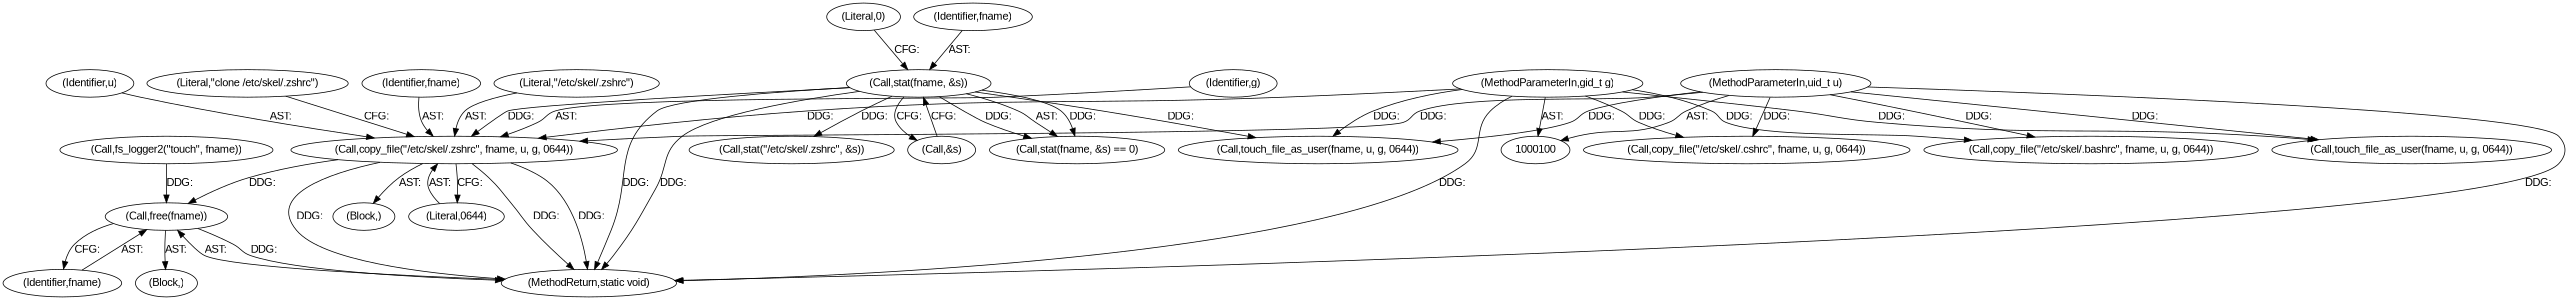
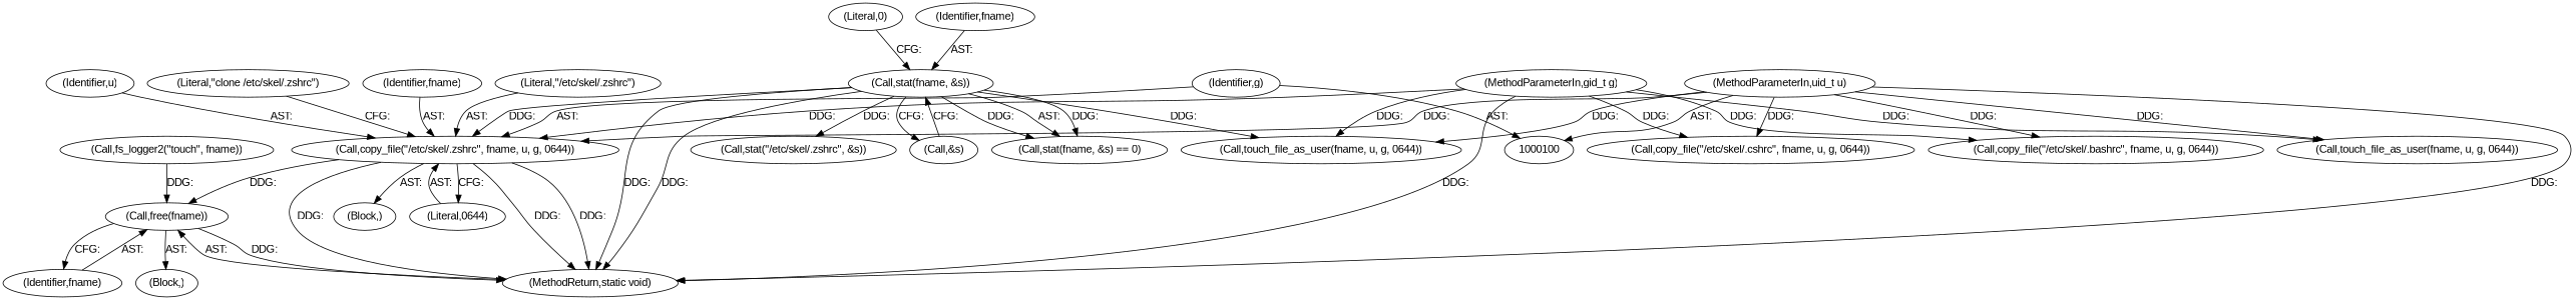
  digraph {
    fontname="Liberation Sans"
    node [fontname="Liberation Sans"]
    edge [fontname="Liberation Sans"]
    n1 [label="(Call,copy_file(\"/etc/skel/.zshrc\", fname, u, g, 0644))"]
    n2 [label="(Call,free(fname))"]
    n3 [label="(Literal,0644)"]
    n4 [label="(MethodReturn,static void)"]
    n5 [label="(Block,)"]
    n6 [label="(Block,)"]
    n7 [label="(Identifier,fname)"]
    n8 [label="(Call,stat(fname, &s))"]
    n9 [label="(Call,stat(\"/etc/skel/.zshrc\", &s))"]
    n10 [label="(Call,&s)"]
    n11 [label="(Call,touch_file_as_user(fname, u, g, 0644))"]
    n12 [label="(Call,stat(fname, &s) == 0)"]
    n13 [label="(MethodParameterIn,uid_t u)"]
    n14 [label="(Call,touch_file_as_user(fname, u, g, 0644))"]
    n15 [label="(Call,copy_file(\"/etc/skel/.cshrc\", fname, u, g, 0644))"]
    n16 [label="(Call,copy_file(\"/etc/skel/.bashrc\", fname, u, g, 0644))"]
    1000100
    n18 [label="(MethodParameterIn,gid_t g)"]
    n19 [label="(Identifier,u)"]
    n20 [label="(Literal,\"/etc/skel/.zshrc\")"]
    n21 [label="(Identifier,g)"]
    n22 [label="(Literal,0)"]
    n23 [label="(Call,fs_logger2(\"touch\", fname))"]
    n24 [label="(Identifier,fname)"]
    n25 [label="(Literal,\"clone /etc/skel/.zshrc\")"]
    n26 [label="(Identifier,fname)"]
    n1 -> n2 [label="DDG: "]
    n1 -> n3 [label="CFG: "]
    n1 -> n4 [label="DDG: "]
    n1 -> n4 [label="DDG: "]
    n1 -> n4 [label="DDG: "]
    n1 -> n5 [label="AST: "]
    n2 -> n4 [label="DDG: "]
    n2 -> n6 [label="AST: "]
    n2 -> n7 [label="CFG: "]
    n3 -> n1 [label="AST: "]
    n4 -> n2 [label="AST: "]
    n7 -> n2 [label="AST: "]
    n8 -> n1 [label="DDG: "]
    n8 -> n4 [label="DDG: "]
    n8 -> n4 [label="DDG: "]
    n8 -> n9 [label="DDG: "]
    n8 -> n10 [label="CFG: "]
    n8 -> n11 [label="DDG: "]
    n8 -> n12 [label="AST: "]
    n8 -> n12 [label="DDG: "]
    n8 -> n12 [label="DDG: "]
    n10 -> n8 [label="CFG: "]
    n13 -> n1 [label="DDG: "]
    n13 -> n4 [label="DDG: "]
    n13 -> n11 [label="DDG: "]
    n13 -> n14 [label="DDG: "]
    n13 -> n15 [label="DDG: "]
    n13 -> n16 [label="DDG: "]
    n13 -> 1000100 [label="AST: "]
    n18 -> n1 [label="DDG: "]
    n18 -> n4 [label="DDG: "]
    n18 -> n11 [label="DDG: "]
    n18 -> n14 [label="DDG: "]
    n18 -> n15 [label="DDG: "]
    n18 -> n16 [label="DDG: "]
-   n18 -> 1000100 [label="AST: "]
+   n21 -> 1000100 [label="AST: "]
    n19 -> n1 [label="AST: "]
    n20 -> n1 [label="AST: "]
    n21 -> n1 [label="AST: "]
    n22 -> n8 [label="CFG: "]
    n23 -> n2 [label="DDG: "]
    n24 -> n8 [label="AST: "]
    n25 -> n1 [label="CFG: "]
    n26 -> n1 [label="AST: "]
  }
